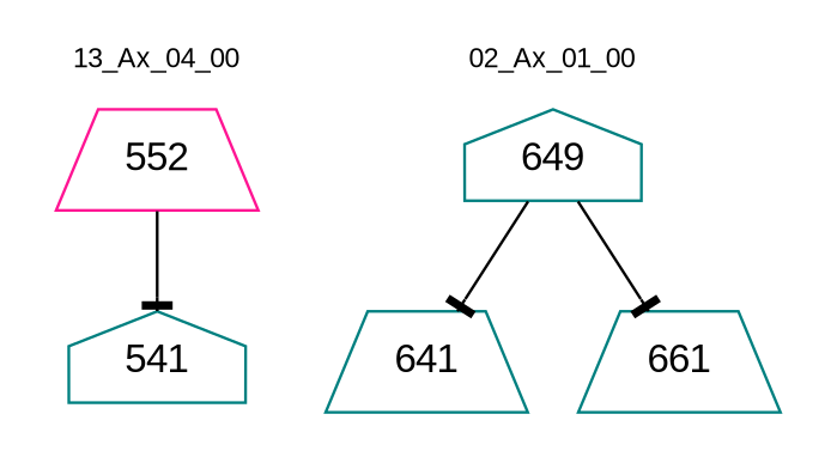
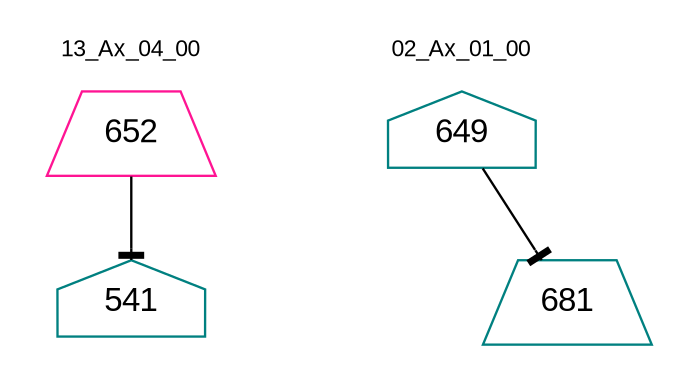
  digraph {
    fontname="Liberation Sans"
    node [color=teal fontname="Liberation Sans" shape=trapezium]
    edge [arrowhead=tee color=black fontname="Liberation Sans"]
-   n1 [color=deeppink label=552]
+   n1 [color=deeppink label=652]
    n2 [label=541 shape=house]
    n3 [label=649 shape=house]
-   n4 [label=641]
-   n5 [label=661]
+   n5 [label=681]
    subgraph cluster_1 {
      color=white
      fontsize=10
      label="13_Ax_04_00"
      n1
      n2
    }
    subgraph cluster_2 {
      color=white
      fontsize=10
      label="02_Ax_01_00"
      n3
-     n4
      n5
    }
    n1 -> n2
-   n3 -> n4
    n3 -> n5
  }
